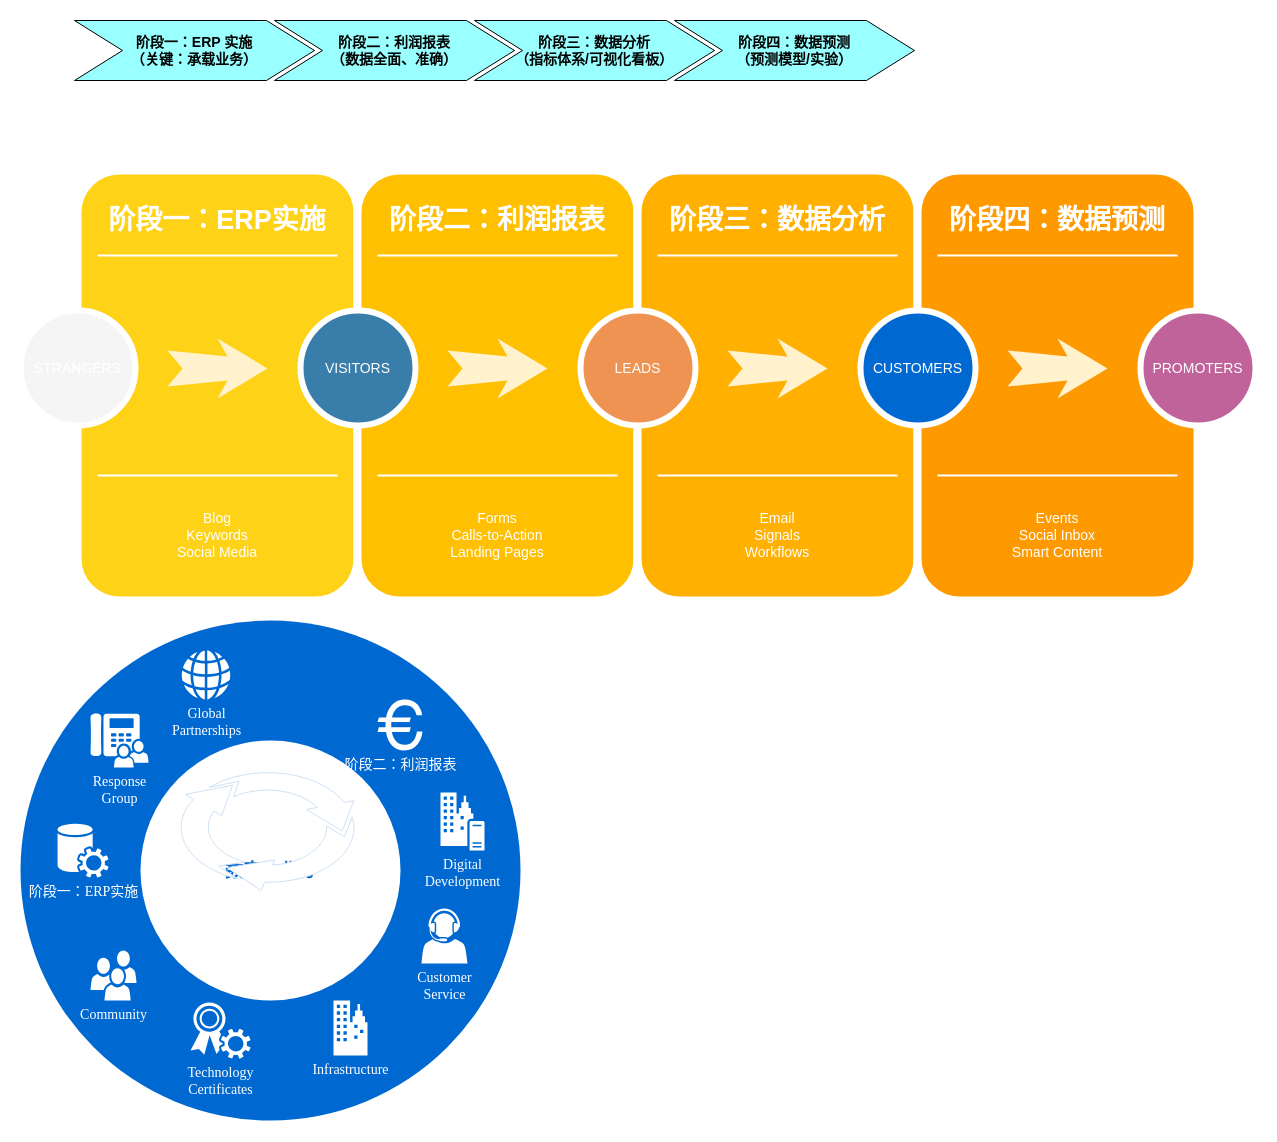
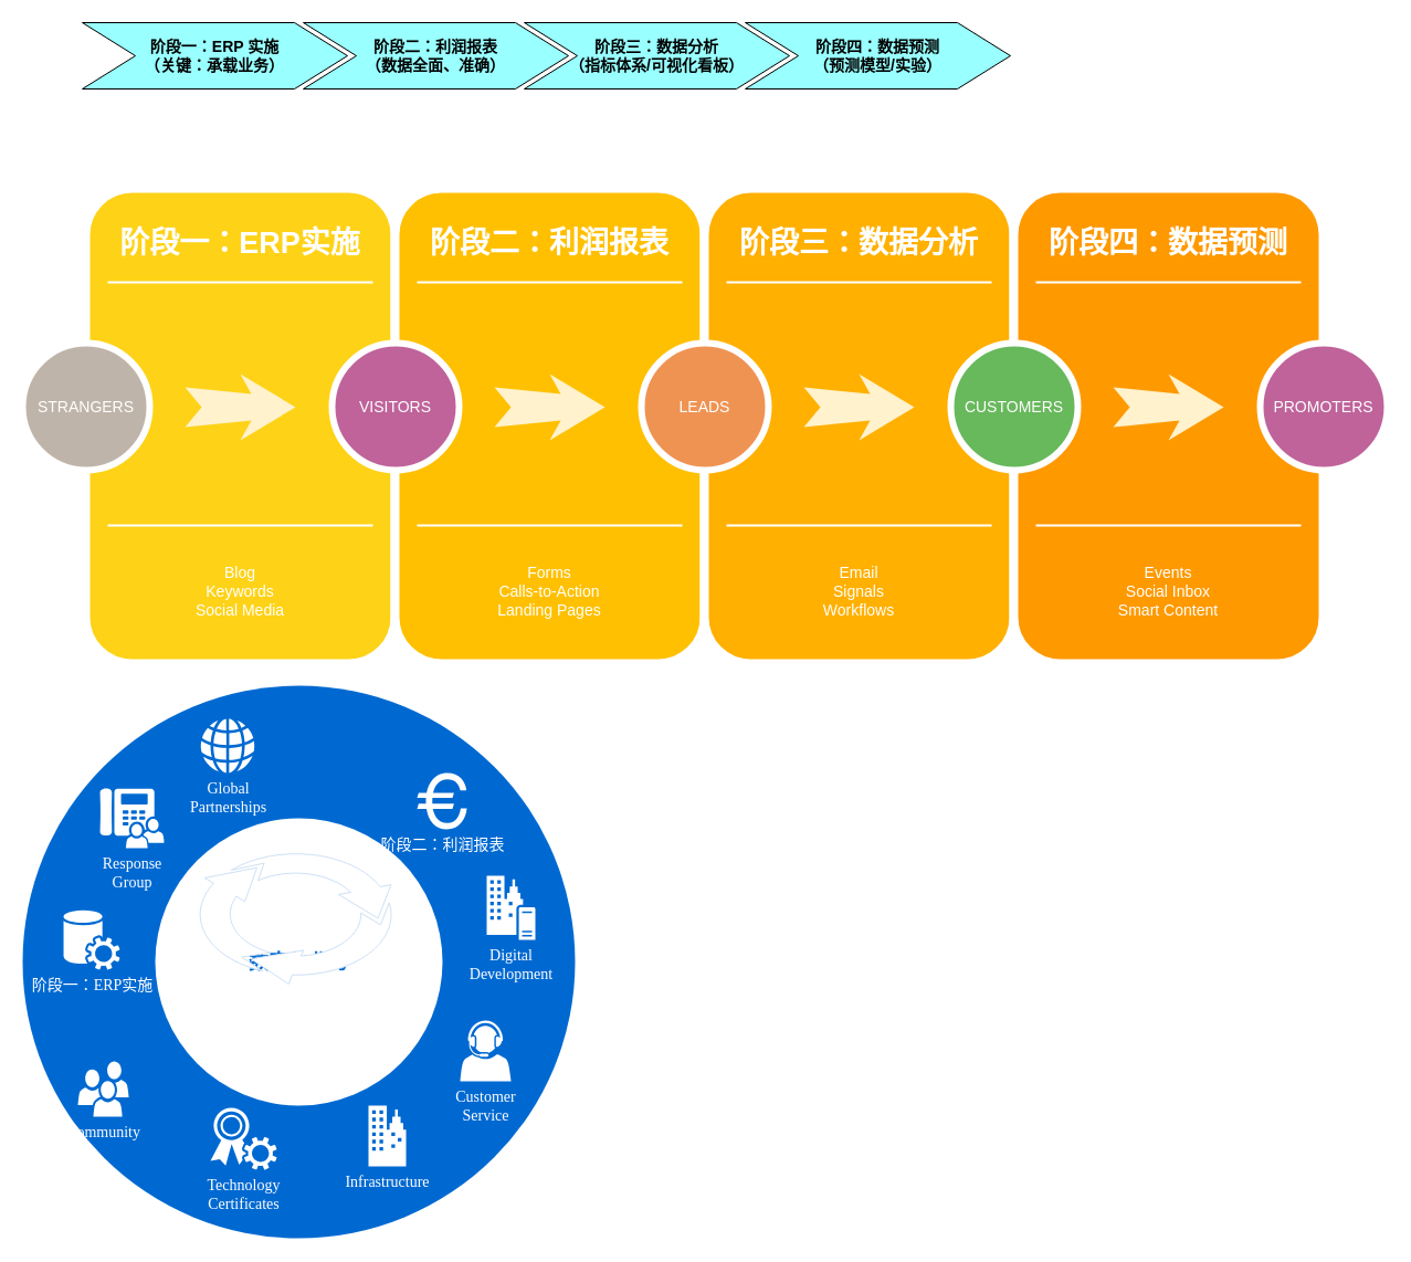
  <mxCell id="0" />
  <mxCell id="1" parent="0" />
  <mxCell id="2" value="&lt;h3&gt;阶段一：ERP 实施&lt;br&gt;（关键：承载业务）&lt;/h3&gt;" style="html=1;outlineConnect=0;whiteSpace=wrap;fillColor=#99ffff;shape=mxgraph.archimate3.function;direction=south;" parent="1" vertex="1"><mxGeometry x="74" y="20" width="240" height="60" as="geometry" /></mxCell>
  <mxCell id="3" value="&lt;h3&gt;阶段二：利润报表&lt;br&gt;（数据全面、&lt;span style=&quot;background-color: initial;&quot;&gt;准确）&lt;/span&gt;&lt;/h3&gt;" style="html=1;outlineConnect=0;whiteSpace=wrap;fillColor=#99ffff;shape=mxgraph.archimate3.function;direction=south;" parent="1" vertex="1"><mxGeometry x="274" y="20" width="240" height="60" as="geometry" /></mxCell>
  <mxCell id="4" value="&lt;h3&gt;阶段三：数据分析&lt;br&gt;（指标体系/可视化看板）&lt;/h3&gt;" style="html=1;outlineConnect=0;whiteSpace=wrap;fillColor=#99ffff;shape=mxgraph.archimate3.function;direction=south;" parent="1" vertex="1"><mxGeometry x="474" y="20" width="240" height="60" as="geometry" /></mxCell>
  <mxCell id="5" value="&lt;h3&gt;阶段四：数据预测&lt;br&gt;（预测模型/实验）&lt;/h3&gt;" style="html=1;outlineConnect=0;whiteSpace=wrap;fillColor=#99ffff;shape=mxgraph.archimate3.function;direction=south;" parent="1" vertex="1"><mxGeometry x="674" y="20" width="240" height="60" as="geometry" /></mxCell>
  <mxCell id="6" value="" style="whiteSpace=wrap;html=1;rounded=1;shadow=0;strokeWidth=8;fontSize=20;align=center;fillColor=#FED217;strokeColor=#FFFFFF;" vertex="1" parent="1"><mxGeometry x="77" y="170" width="280" height="430" as="geometry" /></mxCell>
  <mxCell id="7" value="阶段一：ERP实施" style="text;html=1;strokeColor=none;fillColor=none;align=center;verticalAlign=middle;whiteSpace=wrap;rounded=0;shadow=0;fontSize=27;fontColor=#FFFFFF;fontStyle=1" vertex="1" parent="1"><mxGeometry x="77" y="190" width="280" height="60" as="geometry" /></mxCell>
  <mxCell id="8" value="Blog&lt;div&gt;Keywords&lt;/div&gt;&lt;div&gt;Social Media&lt;/div&gt;" style="text;html=1;strokeColor=none;fillColor=none;align=center;verticalAlign=middle;whiteSpace=wrap;rounded=0;shadow=0;fontSize=14;fontColor=#FFFFFF;" vertex="1" parent="1"><mxGeometry x="77" y="490" width="280" height="90" as="geometry" /></mxCell>
  <mxCell id="9" value="" style="line;strokeWidth=2;html=1;rounded=0;shadow=0;fontSize=27;align=center;fillColor=none;strokeColor=#FFFFFF;" vertex="1" parent="1"><mxGeometry x="97" y="250" width="240" height="10" as="geometry" /></mxCell>
  <mxCell id="10" value="" style="line;strokeWidth=2;html=1;rounded=0;shadow=0;fontSize=27;align=center;fillColor=none;strokeColor=#FFFFFF;" vertex="1" parent="1"><mxGeometry x="97" y="470" width="240" height="10" as="geometry" /></mxCell>
- <mxCell id="11" value="STRANGERS" style="ellipse;whiteSpace=wrap;html=1;rounded=0;shadow=0;strokeWidth=6;fontSize=14;align=center;fillColor=#f5f5f5;strokeColor=#FFFFFF;fontColor=#FFFFFF;" vertex="1" parent="1"><mxGeometry x="20" y="310" width="115" height="115" as="geometry" /></mxCell>
+ <mxCell id="11" value="STRANGERS" style="ellipse;whiteSpace=wrap;html=1;rounded=0;shadow=0;strokeWidth=6;fontSize=14;align=center;fillColor=#BFB4A9;strokeColor=#FFFFFF;fontColor=#FFFFFF;" vertex="1" parent="1"><mxGeometry x="20" y="310" width="115" height="115" as="geometry" /></mxCell>
  <mxCell id="12" value="" style="html=1;shadow=0;dashed=0;align=center;verticalAlign=middle;shape=mxgraph.arrows2.stylisedArrow;dy=0.6;dx=40;notch=15;feather=0.4;rounded=0;strokeWidth=1;fontSize=27;strokeColor=none;fillColor=#fff2cc;" vertex="1" parent="1"><mxGeometry x="167" y="338" width="100" height="60" as="geometry" /></mxCell>
  <mxCell id="13" value="" style="whiteSpace=wrap;html=1;rounded=1;shadow=0;strokeWidth=8;fontSize=20;align=center;fillColor=#FFC001;strokeColor=#FFFFFF;" vertex="1" parent="1"><mxGeometry x="357" y="170" width="280" height="430" as="geometry" /></mxCell>
  <mxCell id="14" value="阶段二：利润报表" style="text;html=1;strokeColor=none;fillColor=none;align=center;verticalAlign=middle;whiteSpace=wrap;rounded=0;shadow=0;fontSize=27;fontColor=#FFFFFF;fontStyle=1" vertex="1" parent="1"><mxGeometry x="357" y="190" width="280" height="60" as="geometry" /></mxCell>
  <mxCell id="15" value="Forms&lt;div&gt;Calls-to-Action&lt;/div&gt;&lt;div&gt;Landing Pages&lt;/div&gt;" style="text;html=1;strokeColor=none;fillColor=none;align=center;verticalAlign=middle;whiteSpace=wrap;rounded=0;shadow=0;fontSize=14;fontColor=#FFFFFF;" vertex="1" parent="1"><mxGeometry x="357" y="490" width="280" height="90" as="geometry" /></mxCell>
  <mxCell id="16" value="" style="line;strokeWidth=2;html=1;rounded=0;shadow=0;fontSize=27;align=center;fillColor=none;strokeColor=#FFFFFF;" vertex="1" parent="1"><mxGeometry x="377" y="250" width="240" height="10" as="geometry" /></mxCell>
  <mxCell id="17" value="" style="line;strokeWidth=2;html=1;rounded=0;shadow=0;fontSize=27;align=center;fillColor=none;strokeColor=#FFFFFF;" vertex="1" parent="1"><mxGeometry x="377" y="470" width="240" height="10" as="geometry" /></mxCell>
- <mxCell id="18" value="VISITORS" style="ellipse;whiteSpace=wrap;html=1;rounded=0;shadow=0;strokeWidth=6;fontSize=14;align=center;fillColor=#397DAA;strokeColor=#FFFFFF;fontColor=#FFFFFF;" vertex="1" parent="1"><mxGeometry x="300" y="310" width="115" height="115" as="geometry" /></mxCell>
+ <mxCell id="18" value="VISITORS" style="ellipse;whiteSpace=wrap;html=1;rounded=0;shadow=0;strokeWidth=6;fontSize=14;align=center;fillColor=#bf639a;strokeColor=#FFFFFF;fontColor=#FFFFFF;" vertex="1" parent="1"><mxGeometry x="300" y="310" width="115" height="115" as="geometry" /></mxCell>
  <mxCell id="19" value="" style="html=1;shadow=0;dashed=0;align=center;verticalAlign=middle;shape=mxgraph.arrows2.stylisedArrow;dy=0.6;dx=40;notch=15;feather=0.4;rounded=0;strokeWidth=1;fontSize=27;strokeColor=none;fillColor=#fff2cc;" vertex="1" parent="1"><mxGeometry x="447" y="338" width="100" height="60" as="geometry" /></mxCell>
  <mxCell id="20" value="" style="whiteSpace=wrap;html=1;rounded=1;shadow=0;strokeWidth=8;fontSize=20;align=center;fillColor=#FFB001;strokeColor=#FFFFFF;" vertex="1" parent="1"><mxGeometry x="637" y="170" width="280" height="430" as="geometry" /></mxCell>
  <mxCell id="21" value="阶段三：数据分析" style="text;html=1;strokeColor=none;fillColor=none;align=center;verticalAlign=middle;whiteSpace=wrap;rounded=0;shadow=0;fontSize=27;fontColor=#FFFFFF;fontStyle=1" vertex="1" parent="1"><mxGeometry x="637" y="190" width="280" height="60" as="geometry" /></mxCell>
  <mxCell id="22" value="Email&lt;div&gt;Signals&lt;/div&gt;&lt;div&gt;Workflows&lt;/div&gt;" style="text;html=1;strokeColor=none;fillColor=none;align=center;verticalAlign=middle;whiteSpace=wrap;rounded=0;shadow=0;fontSize=14;fontColor=#FFFFFF;" vertex="1" parent="1"><mxGeometry x="637" y="490" width="280" height="90" as="geometry" /></mxCell>
  <mxCell id="23" value="" style="line;strokeWidth=2;html=1;rounded=0;shadow=0;fontSize=27;align=center;fillColor=none;strokeColor=#FFFFFF;" vertex="1" parent="1"><mxGeometry x="657" y="250" width="240" height="10" as="geometry" /></mxCell>
  <mxCell id="24" value="" style="line;strokeWidth=2;html=1;rounded=0;shadow=0;fontSize=27;align=center;fillColor=none;strokeColor=#FFFFFF;" vertex="1" parent="1"><mxGeometry x="657" y="470" width="240" height="10" as="geometry" /></mxCell>
  <mxCell id="25" value="LEADS" style="ellipse;whiteSpace=wrap;html=1;rounded=0;shadow=0;strokeWidth=6;fontSize=14;align=center;fillColor=#EF9353;strokeColor=#FFFFFF;fontColor=#FFFFFF;" vertex="1" parent="1"><mxGeometry x="580" y="310" width="115" height="115" as="geometry" /></mxCell>
  <mxCell id="26" value="" style="html=1;shadow=0;dashed=0;align=center;verticalAlign=middle;shape=mxgraph.arrows2.stylisedArrow;dy=0.6;dx=40;notch=15;feather=0.4;rounded=0;strokeWidth=1;fontSize=27;strokeColor=none;fillColor=#fff2cc;" vertex="1" parent="1"><mxGeometry x="727" y="338" width="100" height="60" as="geometry" /></mxCell>
  <mxCell id="27" value="" style="whiteSpace=wrap;html=1;rounded=1;shadow=0;strokeWidth=8;fontSize=20;align=center;fillColor=#FE9900;strokeColor=#FFFFFF;" vertex="1" parent="1"><mxGeometry x="917" y="170" width="280" height="430" as="geometry" /></mxCell>
  <mxCell id="28" value="阶段四：数据预测" style="text;html=1;strokeColor=none;fillColor=none;align=center;verticalAlign=middle;whiteSpace=wrap;rounded=0;shadow=0;fontSize=27;fontColor=#FFFFFF;fontStyle=1" vertex="1" parent="1"><mxGeometry x="917" y="190" width="280" height="60" as="geometry" /></mxCell>
  <mxCell id="29" value="Events&lt;div&gt;Social Inbox&lt;/div&gt;&lt;div&gt;Smart Content&lt;/div&gt;" style="text;html=1;strokeColor=none;fillColor=none;align=center;verticalAlign=middle;whiteSpace=wrap;rounded=0;shadow=0;fontSize=14;fontColor=#FFFFFF;" vertex="1" parent="1"><mxGeometry x="917" y="490" width="280" height="90" as="geometry" /></mxCell>
  <mxCell id="30" value="" style="line;strokeWidth=2;html=1;rounded=0;shadow=0;fontSize=27;align=center;fillColor=none;strokeColor=#FFFFFF;" vertex="1" parent="1"><mxGeometry x="937" y="250" width="240" height="10" as="geometry" /></mxCell>
  <mxCell id="31" value="" style="line;strokeWidth=2;html=1;rounded=0;shadow=0;fontSize=27;align=center;fillColor=none;strokeColor=#FFFFFF;" vertex="1" parent="1"><mxGeometry x="937" y="470" width="240" height="10" as="geometry" /></mxCell>
- <mxCell id="32" value="CUSTOMERS" style="ellipse;whiteSpace=wrap;html=1;rounded=0;shadow=0;strokeWidth=6;fontSize=14;align=center;fillColor=#0069d1;strokeColor=#FFFFFF;fontColor=#FFFFFF;" vertex="1" parent="1"><mxGeometry x="860" y="310" width="115" height="115" as="geometry" /></mxCell>
+ <mxCell id="32" value="CUSTOMERS" style="ellipse;whiteSpace=wrap;html=1;rounded=0;shadow=0;strokeWidth=6;fontSize=14;align=center;fillColor=#68B85C;strokeColor=#FFFFFF;fontColor=#FFFFFF;" vertex="1" parent="1"><mxGeometry x="860" y="310" width="115" height="115" as="geometry" /></mxCell>
  <mxCell id="33" value="" style="html=1;shadow=0;dashed=0;align=center;verticalAlign=middle;shape=mxgraph.arrows2.stylisedArrow;dy=0.6;dx=40;notch=15;feather=0.4;rounded=0;strokeWidth=1;fontSize=27;strokeColor=none;fillColor=#fff2cc;" vertex="1" parent="1"><mxGeometry x="1007" y="338" width="100" height="60" as="geometry" /></mxCell>
  <mxCell id="34" value="PROMOTERS" style="ellipse;whiteSpace=wrap;html=1;rounded=0;shadow=0;strokeWidth=6;fontSize=14;align=center;fillColor=#BF639A;strokeColor=#FFFFFF;fontColor=#FFFFFF;" vertex="1" parent="1"><mxGeometry x="1140" y="310" width="115" height="115" as="geometry" /></mxCell>
  <mxCell id="35" value="" style="ellipse;whiteSpace=wrap;html=1;rounded=0;shadow=0;comic=0;strokeWidth=1;fontFamily=Verdana;fontSize=14;strokeColor=none;fillColor=#0069D1;" vertex="1" parent="1"><mxGeometry x="20" y="620" width="500" height="500" as="geometry" /></mxCell>
  <mxCell id="36" value="&lt;font style=&quot;font-size: 18px;&quot;&gt;数字化业务&lt;/font&gt;" style="ellipse;whiteSpace=wrap;html=1;rounded=0;shadow=0;comic=0;strokeWidth=1;fontFamily=Verdana;fontSize=22;strokeColor=none;fillColor=#ffffff;fontColor=#0069D1;fontStyle=1" vertex="1" parent="1"><mxGeometry x="140" y="740" width="260" height="260" as="geometry" /></mxCell>
- <mxCell id="37" value="Community" style="shadow=0;dashed=0;html=1;strokeColor=none;fillColor=#ffffff;labelPosition=center;verticalLabelPosition=bottom;verticalAlign=top;shape=mxgraph.office.users.users;rounded=0;comic=0;fontFamily=Verdana;fontSize=14;fontColor=#FFFFFF;" vertex="1" parent="1"><mxGeometry x="90" y="950" width="46" height="50" as="geometry" /></mxCell>
- <mxCell id="38" value="Customer&lt;div&gt;Service&lt;/div&gt;" style="shadow=0;dashed=0;html=1;strokeColor=none;fillColor=#ffffff;labelPosition=center;verticalLabelPosition=bottom;verticalAlign=top;shape=mxgraph.office.users.call_center_agent;rounded=0;comic=0;fontFamily=Verdana;fontSize=14;fontColor=#FFFFFF;" vertex="1" parent="1"><mxGeometry x="421" y="908" width="46" height="55" as="geometry" /></mxCell>
+ <mxCell id="37" value="Community" style="shadow=0;dashed=0;html=1;strokeColor=none;fillColor=#ffffff;labelPosition=center;verticalLabelPosition=bottom;verticalAlign=top;shape=mxgraph.office.users.users;rounded=0;comic=0;fontFamily=Verdana;fontSize=14;fontColor=#FFFFFF;" vertex="1" parent="1"><mxGeometry x="70" y="960" width="46" height="50" as="geometry" /></mxCell>
+ <mxCell id="38" value="Customer&lt;div&gt;Service&lt;/div&gt;" style="shadow=0;dashed=0;html=1;strokeColor=none;fillColor=#ffffff;labelPosition=center;verticalLabelPosition=bottom;verticalAlign=top;shape=mxgraph.office.users.call_center_agent;rounded=0;comic=0;fontFamily=Verdana;fontSize=14;fontColor=#FFFFFF;" vertex="1" parent="1"><mxGeometry x="416" y="923" width="46" height="55" as="geometry" /></mxCell>
  <mxCell id="39" value="Response&lt;div&gt;Group&lt;/div&gt;" style="shadow=0;dashed=0;html=1;strokeColor=none;fillColor=#ffffff;labelPosition=center;verticalLabelPosition=bottom;verticalAlign=top;shape=mxgraph.office.users.response_group;rounded=0;comic=0;fontFamily=Verdana;fontSize=14;fontColor=#FFFFFF;" vertex="1" parent="1"><mxGeometry x="90" y="713" width="58" height="54" as="geometry" /></mxCell>
  <mxCell id="40" value="阶段一：ERP实施" style="shadow=0;dashed=0;html=1;strokeColor=none;fillColor=#ffffff;labelPosition=center;verticalLabelPosition=bottom;verticalAlign=top;shape=mxgraph.office.services.central_management_service;rounded=0;comic=0;fontFamily=Verdana;fontSize=14;fontColor=#FFFFFF;" vertex="1" parent="1"><mxGeometry x="57" y="823" width="51" height="54" as="geometry" /></mxCell>
  <mxCell id="41" value="Digital&lt;div&gt;Development&lt;/div&gt;" style="shadow=0;dashed=0;html=1;strokeColor=none;fillColor=#ffffff;labelPosition=center;verticalLabelPosition=bottom;verticalAlign=top;shape=mxgraph.office.servers.on_premises_server;rounded=0;comic=0;fontFamily=Verdana;fontSize=14;fontColor=#FFFFFF;" vertex="1" parent="1"><mxGeometry x="440" y="792" width="44" height="58" as="geometry" /></mxCell>
  <mxCell id="42" value="Technology&lt;div&gt;Certificates&lt;/div&gt;" style="shadow=0;dashed=0;html=1;strokeColor=none;fillColor=#ffffff;labelPosition=center;verticalLabelPosition=bottom;verticalAlign=top;shape=mxgraph.office.security.token_service;rounded=0;comic=0;fontFamily=Verdana;fontSize=14;fontColor=#FFFFFF;" vertex="1" parent="1"><mxGeometry x="190" y="1002" width="60" height="56" as="geometry" /></mxCell>
  <mxCell id="43" value="Infrastructure" style="shadow=0;dashed=0;html=1;strokeColor=none;fillColor=#ffffff;labelPosition=center;verticalLabelPosition=bottom;verticalAlign=top;shape=mxgraph.office.concepts.on_premises;rounded=0;comic=0;fontFamily=Verdana;fontSize=14;fontColor=#FFFFFF;" vertex="1" parent="1"><mxGeometry x="333" y="1000" width="34" height="55" as="geometry" /></mxCell>
  <mxCell id="44" value="Global&lt;div&gt;Partnerships&lt;/div&gt;" style="shadow=0;dashed=0;html=1;strokeColor=none;fillColor=#ffffff;labelPosition=center;verticalLabelPosition=bottom;verticalAlign=top;shape=mxgraph.office.concepts.globe_internet;rounded=0;comic=0;fontFamily=Verdana;fontSize=14;fontColor=#FFFFFF;" vertex="1" parent="1"><mxGeometry x="181" y="650" width="49" height="49" as="geometry" /></mxCell>
  <mxCell id="45" value="阶段二：利润报表" style="shape=mxgraph.signs.travel.euro;html=1;fillColor=#ffffff;strokeColor=none;verticalLabelPosition=bottom;verticalAlign=top;align=center;rounded=0;shadow=0;dashed=0;comic=0;fontFamily=Verdana;fontSize=14;fontColor=#FFFFFF;" vertex="1" parent="1"><mxGeometry x="377" y="699" width="45" height="51" as="geometry" /></mxCell>
  <mxCell id="46" value="Environmental&lt;div&gt;Awareness&lt;/div&gt;" style="shadow=0;dashed=0;html=1;strokeColor=#CFE1F5;shape=mxgraph.mscae.general.continuous_cycle;fillColor=#ffffff;rounded=0;comic=0;fontFamily=Verdana;fontSize=14;fontColor=#FFFFFF;verticalAlign=top;labelPosition=center;verticalLabelPosition=bottom;align=center;" vertex="1" parent="1"><mxGeometry x="177" y="770" width="180" height="120" as="geometry" /></mxCell>
